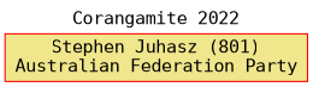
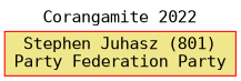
  digraph {
    label="Corangamite 2022"
    labelloc=t
    mclimit=10
    rankdir=LR
    fontname="DejaVu Sans Mono"
-   n1 [label="Stephen Juhasz (801)\nAustralian Federation Party" shape=box style=filled fillcolor=khaki color=red fontname="DejaVu Sans Mono"]
+   n1 [label="Stephen Juhasz (801)\nParty Federation Party" shape=box style=filled fillcolor=khaki color=red fontname="DejaVu Sans Mono"]
  }
